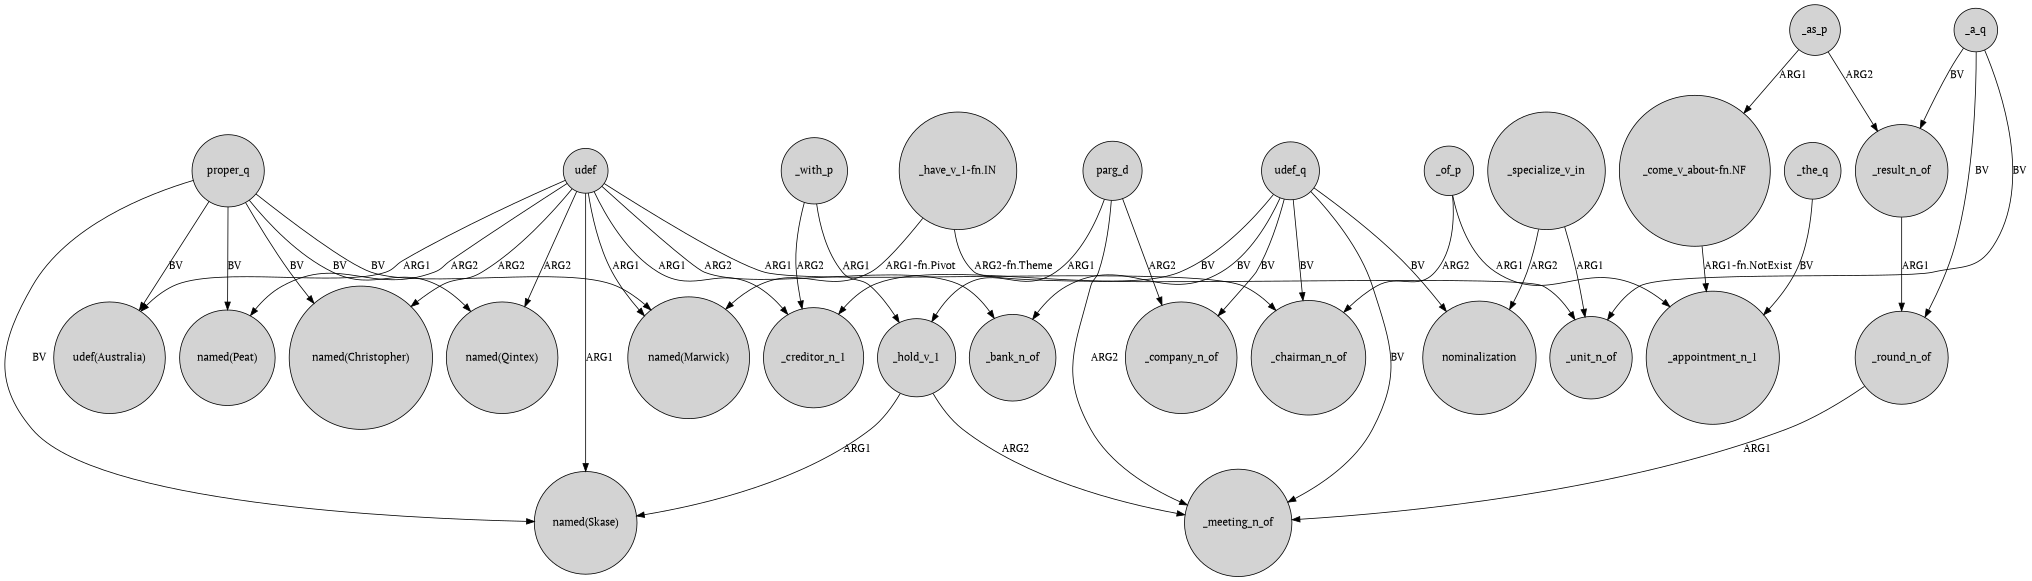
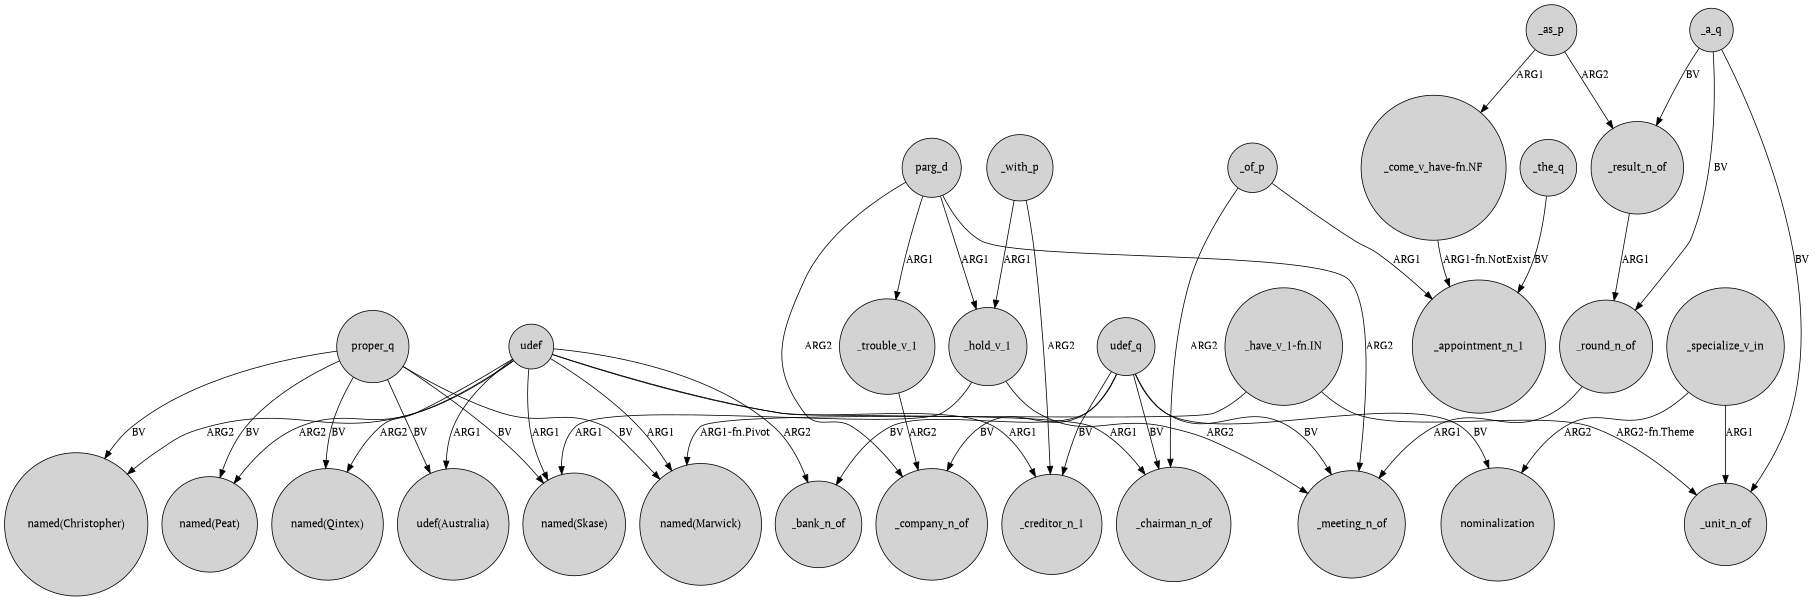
  digraph {
    fontname="PT Serif"
    node [fontname="PT Serif" shape=circle style=filled]
    edge [fontname="PT Serif"]
    n1 [label=udef]
    "named(Peat)"
    _bank_n_of
    _chairman_n_of
    _creditor_n_1
    "named(Qintex)"
    "named(Skase)"
    "named(Christopher)"
    "named(Marwick)"
    n10 [label="udef(Australia)"]
    proper_q
+   _trouble_v_1
    _company_n_of
    parg_d
    _meeting_n_of
    _hold_v_1
    _round_n_of
    _specialize_v_in
    nominalization
    _unit_n_of
    _of_p
    _appointment_n_1
    _a_q
    _result_n_of
    udef_q
    _with_p
-   "_come_v_about-fn.NF"
+   "_come_v_about-fn.NF" [label="_come_v_have-fn.NF"]
    "_have_v_1-fn.IN"
    _as_p
    _the_q
    n1 -> "named(Peat)" [label=ARG2]
    n1 -> _bank_n_of [label=ARG2]
    n1 -> _chairman_n_of [label=ARG1]
    n1 -> _creditor_n_1 [label=ARG1]
    n1 -> "named(Qintex)" [label=ARG2]
    n1 -> "named(Skase)" [label=ARG1]
    n1 -> "named(Christopher)" [label=ARG2]
    n1 -> "named(Marwick)" [label=ARG1]
    n1 -> n10 [label=ARG1]
    proper_q -> "named(Peat)" [label=BV]
    proper_q -> "named(Qintex)" [label=BV]
    proper_q -> "named(Skase)" [label=BV]
    proper_q -> "named(Christopher)" [label=BV]
    proper_q -> "named(Marwick)" [label=BV]
    proper_q -> n10 [label=BV]
+   _trouble_v_1 -> _company_n_of [label=ARG2]
+   parg_d -> _trouble_v_1 [label=ARG1]
    parg_d -> _company_n_of [label=ARG2]
    parg_d -> _meeting_n_of [label=ARG2]
    parg_d -> _hold_v_1 [label=ARG1]
    _hold_v_1 -> "named(Skase)" [label=ARG1]
    _hold_v_1 -> _meeting_n_of [label=ARG2]
    _round_n_of -> _meeting_n_of [label=ARG1]
    _specialize_v_in -> nominalization [label=ARG2]
    _specialize_v_in -> _unit_n_of [label=ARG1]
    _of_p -> _chairman_n_of [label=ARG2]
    _of_p -> _appointment_n_1 [label=ARG1]
    _a_q -> _round_n_of [label=BV]
    _a_q -> _unit_n_of [label=BV]
    _a_q -> _result_n_of [label=BV]
    _result_n_of -> _round_n_of [label=ARG1]
    udef_q -> _bank_n_of [label=BV]
    udef_q -> _chairman_n_of [label=BV]
    udef_q -> _creditor_n_1 [label=BV]
    udef_q -> _company_n_of [label=BV]
    udef_q -> _meeting_n_of [label=BV]
    udef_q -> nominalization [label=BV]
    _with_p -> _creditor_n_1 [label=ARG2]
    _with_p -> _hold_v_1 [label=ARG1]
    "_come_v_about-fn.NF" -> _appointment_n_1 [label="ARG1-fn.NotExist"]
    "_have_v_1-fn.IN" -> "named(Marwick)" [label="ARG1-fn.Pivot"]
    "_have_v_1-fn.IN" -> _unit_n_of [label="ARG2-fn.Theme"]
    _as_p -> _result_n_of [label=ARG2]
    _as_p -> "_come_v_about-fn.NF" [label=ARG1]
    _the_q -> _appointment_n_1 [label=BV]
  }
